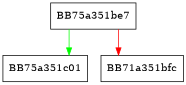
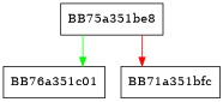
  digraph {
    splines=ortho
    node [shape=box]
-   BB75a351be8 [label=BB75a351be7]
-   BB75a351c01
+   BB75a351be8
+   BB75a351c01 [label=BB76a351c01]
    n3 [label=BB71a351bfc]
    BB75a351be8 -> BB75a351c01 [color=green]
    BB75a351be8 -> n3 [color=red]
  }
